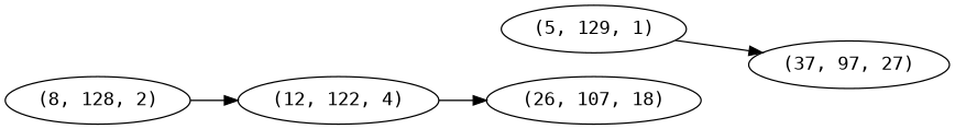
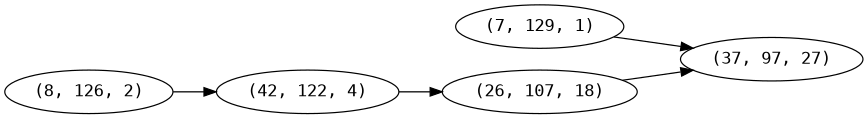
  digraph {
    fontname="DejaVu Sans Mono"
    rankdir=LR
    node [fontname="DejaVu Sans Mono"]
    edge [fontname="DejaVu Sans Mono"]
-   "(5, 129, 1)"
+   "(5, 129, 1)" [label="(7, 129, 1)"]
    "(37, 97, 27)"
-   "(8, 126, 2)" [label="(8, 128, 2)"]
-   "(12, 122, 4)"
+   "(8, 126, 2)"
+   "(12, 122, 4)" [label="(42, 122, 4)"]
    n5 [label="(26, 107, 18)"]
    "(5, 129, 1)" -> "(37, 97, 27)"
    "(8, 126, 2)" -> "(12, 122, 4)"
    "(12, 122, 4)" -> n5
+   n5 -> "(37, 97, 27)"
  }
